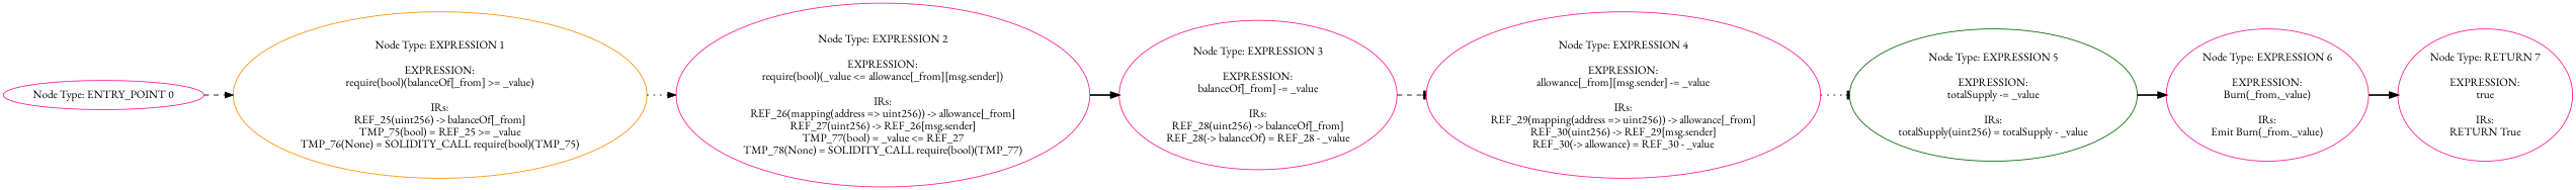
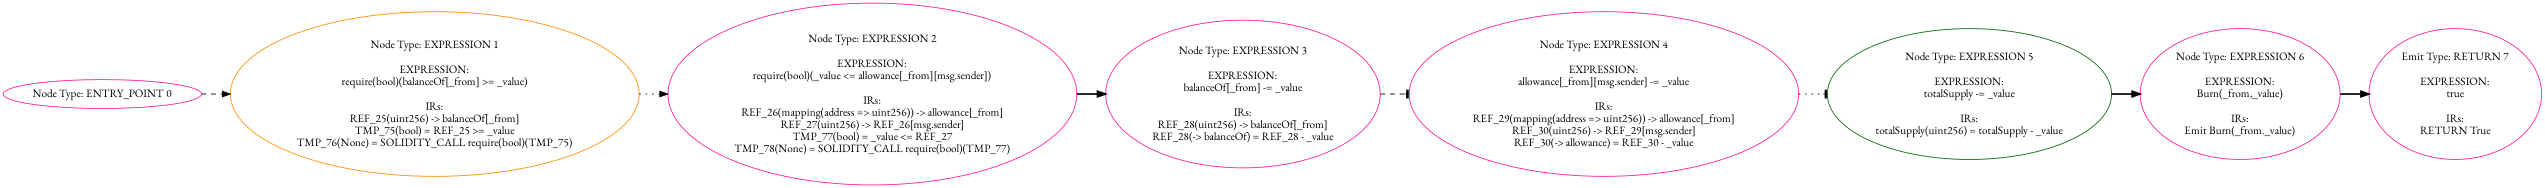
  digraph {
    rankdir=LR
    fontname="EB Garamond"
    node [color=deeppink fontname="EB Garamond"]
    edge [style=bold arrowhead=normal fontname="EB Garamond"]
    n1 [label="Node Type: ENTRY_POINT 0\n"]
    n2 [label="Node Type: EXPRESSION 1\n\nEXPRESSION:\nrequire(bool)(balanceOf[_from] >= _value)\n\nIRs:\nREF_25(uint256) -> balanceOf[_from]\nTMP_75(bool) = REF_25 >= _value\nTMP_76(None) = SOLIDITY_CALL require(bool)(TMP_75)" color=darkorange]
    n3 [label="Node Type: EXPRESSION 2\n\nEXPRESSION:\nrequire(bool)(_value <= allowance[_from][msg.sender])\n\nIRs:\nREF_26(mapping(address => uint256)) -> allowance[_from]\nREF_27(uint256) -> REF_26[msg.sender]\nTMP_77(bool) = _value <= REF_27\nTMP_78(None) = SOLIDITY_CALL require(bool)(TMP_77)"]
    n4 [label="Node Type: EXPRESSION 3\n\nEXPRESSION:\nbalanceOf[_from] -= _value\n\nIRs:\nREF_28(uint256) -> balanceOf[_from]\nREF_28(-> balanceOf) = REF_28 - _value"]
    n5 [label="Node Type: EXPRESSION 4\n\nEXPRESSION:\nallowance[_from][msg.sender] -= _value\n\nIRs:\nREF_29(mapping(address => uint256)) -> allowance[_from]\nREF_30(uint256) -> REF_29[msg.sender]\nREF_30(-> allowance) = REF_30 - _value"]
    n6 [label="Node Type: EXPRESSION 5\n\nEXPRESSION:\ntotalSupply -= _value\n\nIRs:\ntotalSupply(uint256) = totalSupply - _value" color=darkgreen]
    n7 [label="Node Type: EXPRESSION 6\n\nEXPRESSION:\nBurn(_from,_value)\n\nIRs:\nEmit Burn(_from._value)"]
-   n8 [label="Node Type: RETURN 7\n\nEXPRESSION:\ntrue\n\nIRs:\nRETURN True"]
+   n8 [label="Emit Type: RETURN 7\n\nEXPRESSION:\ntrue\n\nIRs:\nRETURN True"]
    n1 -> n2 [style=dashed]
    n2 -> n3 [style=dotted]
    n3 -> n4
    n4 -> n5 [style=dashed arrowhead=tee]
    n5 -> n6 [style=dotted arrowhead=tee]
    n6 -> n7
    n7 -> n8
  }
